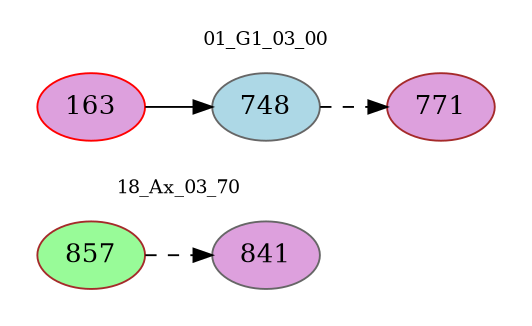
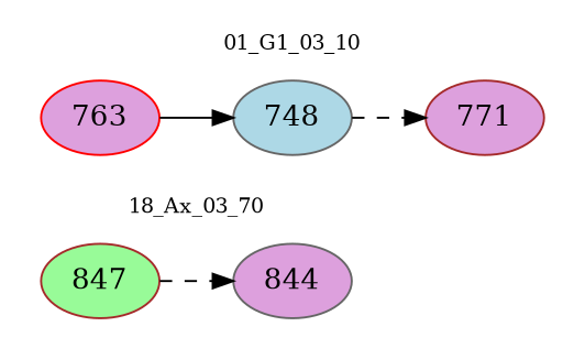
  digraph {
    rankdir=LR
    node [color=brown fillcolor=plum style=filled]
    edge [color=black style=dashed]
-   n1 [fillcolor=palegreen label=857]
-   n2 [color=gray40 label=841]
-   n3 [color=red label=163]
+   n1 [fillcolor=palegreen label=847]
+   n2 [color=gray40 label=844]
+   n3 [color=red label=763]
    n4 [color=gray40 fillcolor=lightblue label=748]
    n5 [label=771]
    subgraph cluster_1 {
      color=white
      fontsize=10
      label="18_Ax_03_70"
      n1
      n2
    }
    subgraph cluster_2 {
      color=white
      fontsize=10
-     label="01_G1_03_00"
+     label="01_G1_03_10"
      n3
      n4
      n5
    }
    n1 -> n2
    n3 -> n4 [style=solid]
    n4 -> n5
  }
